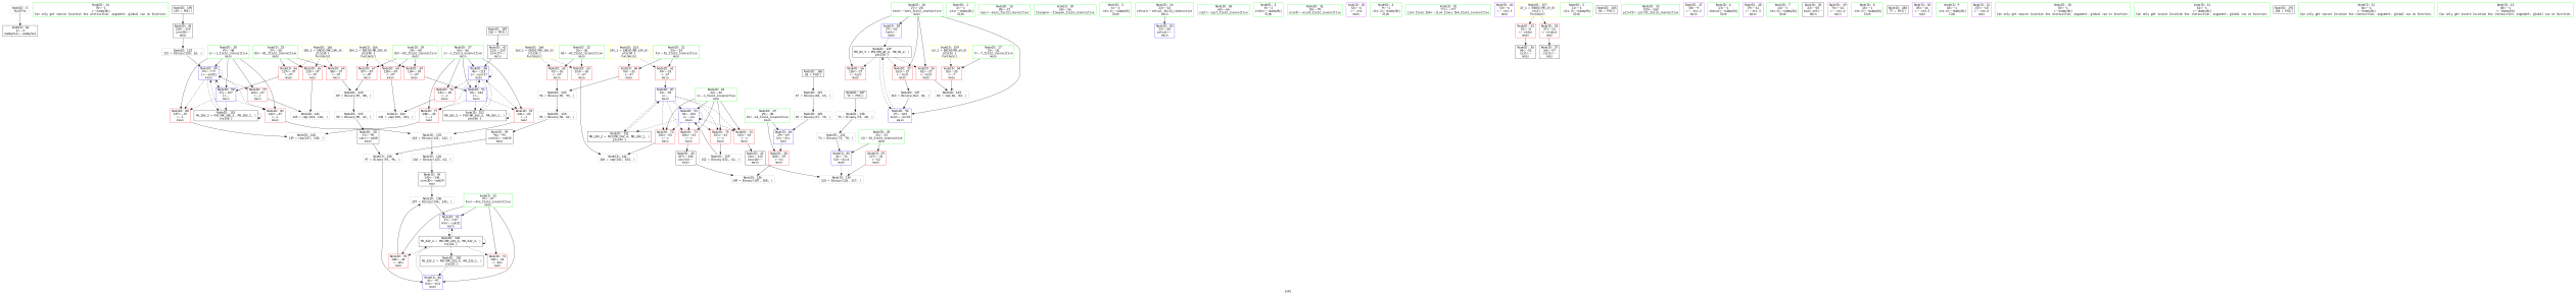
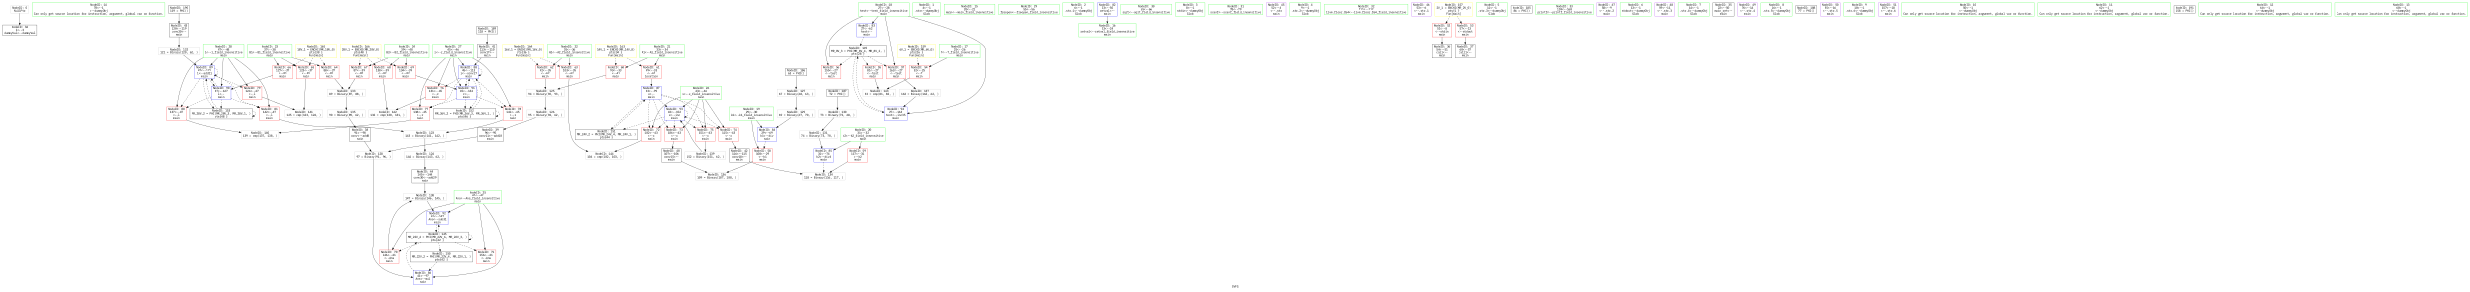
  digraph {
    fontname="IBM Plex Mono"
    label=SVFG
    node [color=green fontname="IBM Plex Mono" shape=record]
    edge [fontname="IBM Plex Mono" style=solid]
    n1 [color=grey label="{NodeID: 0\nNullPtr}"]
    n2 [color=black label="{NodeID: 34\n2\<--3\ndummyVal\<--dummyVal\n}"]
    n3 [label="{NodeID: 14\n70\<--1\n\<--dummyObj\nCan only get source location for instruction, argument, global var or function.}"]
    n4 [label="{NodeID: 28\n47\<--48\nl\<--l_field_insensitive\nmain\n}"]
    n5 [color=red label="{NodeID: 79\n124\<--47\n\<--l\nmain\n}"]
    n6 [color=red label="{NodeID: 80\n137\<--47\n\<--l\nmain\n}"]
    n7 [color=red label="{NodeID: 81\n142\<--47\n\<--l\nmain\n}"]
    n8 [color=blue label="{NodeID: 89\n47\<--121\nl\<--add21\nmain\n}"]
    n9 [color=blue label="{NodeID: 90\n47\<--127\nl\<--\nmain\n}"]
    n10 [color=grey label="{NodeID: 141\n125 = cmp(123, 124, )\n}"]
    n11 [color=grey label="{NodeID: 140\n139 = cmp(137, 138, )\n}"]
    n12 [color=grey label="{NodeID: 123\n143 = Binary(141, 142, )\n}"]
    n13 [color=black label="{NodeID: 153\nMR_28V_2 = PHI(MR_28V_3, MR_28V_1, )\npts\{48 \}\n}"]
    n14 [color=grey label="{NodeID: 124\n144 = Binary(143, 62, )\n}"]
    n15 [color=grey label="{NodeID: 125\n94 = Binary(92, 93, )\n}"]
    n16 [color=grey label="{NodeID: 126\n95 = Binary(94, 62, )\n}"]
    n17 [color=black label="{NodeID: 39\n96\<--95\nconv11\<--add10\nmain\n}"]
    n18 [color=grey label="{NodeID: 128\n97 = Binary(91, 96, )\n}"]
    n19 [color=black label="{NodeID: 42\n116\<--115\nconv18\<--\nmain\n}"]
    n20 [color=grey label="{NodeID: 134\n118 = Binary(116, 117, )\n}"]
    n21 [color=grey label="{NodeID: 139\n152 = Binary(151, 62, )\n}"]
    n22 [color=blue label="{NodeID: 93\n43\<--152\nx\<--inc\nmain\n}"]
    n23 [color=red label="{NodeID: 72\n102\<--43\n\<--x\nmain\n}"]
    n24 [color=red label="{NodeID: 73\n106\<--43\n\<--x\nmain\n}"]
    n25 [color=red label="{NodeID: 74\n115\<--43\n\<--x\nmain\n}"]
    n26 [color=red label="{NodeID: 75\n151\<--43\n\<--x\nmain\n}"]
    n27 [color=black label="{NodeID: 151\nMR_24V_2 = PHI(MR_24V_4, MR_24V_1, )\npts\{44 \}\n}"]
    n28 [color=grey label="{NodeID: 144\n104 = cmp(102, 103, )\n}"]
    n29 [color=black label="{NodeID: 40\n107\<--106\nconv15\<--\nmain\n}"]
    n30 [color=blue label="{NodeID: 87\n43\<--99\nx\<--\nmain\n}"]
    n31 [color=red label="{NodeID: 56\n155\<--27\n\<--test\nmain\n}"]
    n32 [color=red label="{NodeID: 70\n146\<--41\n\<--Ans\nmain\n}"]
    n33 [color=grey label="{NodeID: 138\n147 = Binary(146, 145, )\n}"]
    n34 [color=blue label="{NodeID: 92\n41\<--147\nAns\<--sub31\nmain\n}"]
    n35 [color=black label="{NodeID: 145\nMR_22V_4 = PHI(MR_22V_6, MR_22V_3, )\npts\{42 \}\n}"]
    n36 [color=blue label="{NodeID: 84\n29\<--69\nk1\<--div\nmain\n}"]
    n37 [color=red label="{NodeID: 58\n108\<--29\n\<--k1\nmain\n}"]
    n38 [color=grey label="{NodeID: 136\n109 = Binary(107, 108, )\n}"]
    n39 [label="{NodeID: 1\n4\<--1\n.str\<--dummyObj\nGlob }"]
    n40 [label="{NodeID: 15\n20\<--21\nmain\<--main_field_insensitive\n}"]
    n41 [label="{NodeID: 29\n55\<--56\nfreopen\<--freopen_field_insensitive\n}"]
    n42 [color=blue label="{NodeID: 86\n41\<--97\nAns\<--mul\nmain\n}"]
    n43 [color=black label="{NodeID: 43\n120\<--119\nconv20\<--\nmain\n}"]
    n44 [color=grey label="{NodeID: 132\n121 = Binary(120, 62, )\n}"]
    n45 [color=red label="{NodeID: 57\n162\<--27\n\<--test\nmain\n}"]
    n46 [color=grey label="{NodeID: 137\n163 = Binary(162, 62, )\n}"]
    n47 [color=blue label="{NodeID: 94\n27\<--163\ntest\<--inc35\nmain\n}"]
    n48 [color=black label="{NodeID: 149\nMR_8V_3 = PHI(MR_8V_4, MR_8V_2, )\npts\{28 \}\n}"]
    n49 [color=red label="{NodeID: 71\n156\<--41\n\<--Ans\nmain\n}"]
    n50 [color=blue label="{NodeID: 85\n31\<--74\nk2\<--div4\nmain\n}"]
    n51 [color=red label="{NodeID: 59\n117\<--31\n\<--k2\nmain\n}"]
    n52 [label="{NodeID: 2\n6\<--1\n.str.1\<--dummyObj\nGlob }"]
    n53 [label="{NodeID: 16\n23\<--24\nretval\<--retval_field_insensitive\nmain\n}"]
    n54 [color=blue label="{NodeID: 82\n23\<--50\nretval\<--\nmain\n}"]
    n55 [label="{NodeID: 30\n65\<--66\nsqrt\<--sqrt_field_insensitive\n}"]
    n56 [color=grey label="{NodeID: 127\n67 = Binary(68, 63, )\n}"]
    n57 [color=grey label="{NodeID: 129\n69 = Binary(67, 70, )\n}"]
    n58 [color=black label="{NodeID: 44\n145\<--144\nconv30\<--add29\nmain\n}"]
    n59 [color=black label="{NodeID: 150\nMR_22V_2 = PHI(MR_22V_4, MR_22V_1, )\npts\{42 \}\n}"]
    n60 [label="{NodeID: 3\n8\<--1\nstdin\<--dummyObj\nGlob }"]
    n61 [label="{NodeID: 17\n25\<--26\nT\<--T_field_insensitive\nmain\n}"]
    n62 [color=red label="{NodeID: 54\n82\<--25\n\<--T\nmain\n}"]
    n63 [color=grey label="{NodeID: 143\n83 = cmp(81, 82, )\n}"]
    n64 [label="{NodeID: 31\n78\<--79\nscanf\<--scanf_field_insensitive\n}"]
    n65 [color=purple label="{NodeID: 45\n52\<--4\n\<--.str\nmain\n}"]
    n66 [color=grey label="{NodeID: 142\n132 = cmp(130, 131, )\n}"]
    n67 [label="{NodeID: 4\n9\<--1\n.str.2\<--dummyObj\nGlob }"]
    n68 [label="{NodeID: 18\n27\<--28\ntest\<--test_field_insensitive\nmain\n}"]
    n69 [color=red label="{NodeID: 55\n81\<--27\n\<--test\nmain\n}"]
    n70 [color=blue label="{NodeID: 83\n27\<--62\ntest\<--\nmain\n}"]
    n71 [label="{NodeID: 32\n111\<--112\nllvm.floor.f64\<--llvm.floor.f64_field_insensitive\n}"]
    n72 [color=purple label="{NodeID: 46\n53\<--6\n\<--.str.1\nmain\n}"]
    n73 [color=red label="{NodeID: 60\n93\<--33\n\<--A1\nmain\n}"]
    n74 [color=yellow label="{NodeID: 157\n2V_1 = ENCHI(MR_2V_0)\npts\{1 \}\nFun[main]}" style=double]
    n75 [color=red label="{NodeID: 52\n51\<--8\n\<--stdin\nmain\n}"]
    n76 [color=red label="{NodeID: 53\n57\<--13\n\<--stdout\nmain\n}"]
    n77 [color=black label="{NodeID: 36\n54\<--51\ncall\<--\nmain\n}"]
    n78 [color=black label="{NodeID: 37\n60\<--57\ncall1\<--\nmain\n}"]
    n79 [color=blue label="{NodeID: 88\n45\<--113\nr\<--conv17\nmain\n}"]
    n80 [color=red label="{NodeID: 76\n131\<--45\n\<--r\nmain\n}"]
    n81 [color=red label="{NodeID: 77\n138\<--45\n\<--r\nmain\n}"]
    n82 [color=red label="{NodeID: 78\n141\<--45\n\<--r\nmain\n}"]
    n83 [color=blue label="{NodeID: 91\n45\<--134\nr\<--\nmain\n}"]
    n84 [color=black label="{NodeID: 152\nMR_26V_2 = PHI(MR_26V_3, MR_26V_1, )\npts\{46 \}\n}"]
    n85 [label="{NodeID: 5\n11\<--1\n.str.3\<--dummyObj\nGlob }"]
    n86 [color=black label="{NodeID: 185\n86 = PHI()\n}"]
    n87 [label="{NodeID: 19\n29\<--30\nk1\<--k1_field_insensitive\nmain\n}"]
    n88 [label="{NodeID: 33\n159\<--160\nprintf\<--printf_field_insensitive\n}"]
    n89 [color=grey label="{NodeID: 130\n73 = Binary(72, 68, )\n}"]
    n90 [color=grey label="{NodeID: 131\n74 = Binary(73, 70, )\n}"]
    n91 [color=purple label="{NodeID: 47\n58\<--9\n\<--.str.2\nmain\n}"]
-   n92 [color=red label="{NodeID: 61\n99\<--33\n\<--A1\nmain\n}"]
+   n92 [color=red label="{NodeID: 61\n99\<--33\n\<--A1\nlocation\n}"]
    n93 [label="{NodeID: 6\n13\<--1\nstdout\<--dummyObj\nGlob }"]
    n94 [color=black label="{NodeID: 186\n63 = PHI()\n}"]
    n95 [label="{NodeID: 20\n31\<--32\nk2\<--k2_field_insensitive\nmain\n}"]
    n96 [color=purple label="{NodeID: 48\n59\<--11\n\<--.str.3\nmain\n}"]
    n97 [color=red label="{NodeID: 62\n92\<--35\n\<--A2\nmain\n}"]
    n98 [color=yellow label="{NodeID: 159\n6V_1 = ENCHI(MR_6V_0)\npts\{26 \}\nFun[main]}" style=double]
    n99 [label="{NodeID: 7\n14\<--1\n.str.4\<--dummyObj\nGlob }"]
    n100 [color=black label="{NodeID: 187\n72 = PHI()\n}"]
    n101 [label="{NodeID: 21\n33\<--34\nA1\<--A1_field_insensitive\nmain\n}"]
    n102 [color=black label="{NodeID: 35\n22\<--50\nmain_ret\<--\nmain\n}"]
    n103 [color=purple label="{NodeID: 49\n76\<--14\n\<--.str.4\nmain\n}"]
    n104 [color=red label="{NodeID: 63\n103\<--35\n\<--A2\nmain\n}"]
    n105 [label="{NodeID: 8\n16\<--1\n.str.5\<--dummyObj\nGlob }"]
    n106 [color=black label="{NodeID: 188\n77 = PHI()\n}"]
    n107 [label="{NodeID: 22\n35\<--36\nA2\<--A2_field_insensitive\nmain\n}"]
    n108 [color=grey label="{NodeID: 133\n89 = Binary(87, 88, )\n}"]
    n109 [color=grey label="{NodeID: 135\n90 = Binary(89, 62, )\n}"]
    n110 [color=black label="{NodeID: 38\n91\<--90\nconv\<--add8\nmain\n}"]
    n111 [color=purple label="{NodeID: 50\n85\<--16\n\<--.str.5\nmain\n}"]
    n112 [color=red label="{NodeID: 64\n88\<--37\n\<--B1\nmain\n}"]
    n113 [label="{NodeID: 9\n18\<--1\n.str.6\<--dummyObj\nGlob }"]
    n114 [color=black label="{NodeID: 189\n110 = PHI()\n}"]
    n115 [color=black label="{NodeID: 41\n113\<--110\nconv17\<--\nmain\n}"]
    n116 [label="{NodeID: 23\n37\<--38\nB1\<--B1_field_insensitive\nmain\n}"]
    n117 [color=red label="{NodeID: 65\n123\<--37\n\<--B1\nmain\n}"]
    n118 [color=red label="{NodeID: 66\n127\<--37\n\<--B1\nmain\n}"]
    n119 [color=purple label="{NodeID: 51\n157\<--18\n\<--.str.6\nmain\n}"]
    n120 [label="{NodeID: 10\n50\<--1\n\<--dummyObj\nCan only get source location for instruction, argument, global var or function.}"]
    n121 [color=black label="{NodeID: 190\n119 = PHI()\n}"]
    n122 [label="{NodeID: 24\n39\<--40\nB2\<--B2_field_insensitive\nmain\n}"]
    n123 [color=red label="{NodeID: 67\n87\<--39\n\<--B2\nmain\n}"]
    n124 [color=red label="{NodeID: 68\n130\<--39\n\<--B2\nmain\n}"]
    n125 [color=red label="{NodeID: 69\n134\<--39\n\<--B2\nmain\n}"]
    n126 [color=yellow label="{NodeID: 163\n14V_1 = ENCHI(MR_14V_0)\npts\{34 \}\nFun[main]}" style=double]
    n127 [label="{NodeID: 11\n62\<--1\n\<--dummyObj\nCan only get source location for instruction, argument, global var or function.}"]
    n128 [color=black label="{NodeID: 191\n158 = PHI()\n}"]
    n129 [label="{NodeID: 25\n41\<--42\nAns\<--Ans_field_insensitive\nmain\n}"]
    n130 [color=yellow label="{NodeID: 164\n16V_1 = ENCHI(MR_16V_0)\npts\{36 \}\nFun[main]}" style=double]
    n131 [label="{NodeID: 12\n64\<--1\n\<--dummyObj\nCan only get source location for instruction, argument, global var or function.}"]
    n132 [label="{NodeID: 26\n43\<--44\nx\<--x_field_insensitive\nmain\n}"]
    n133 [color=yellow label="{NodeID: 165\n18V_1 = ENCHI(MR_18V_0)\npts\{38 \}\nFun[main]}" style=double]
    n134 [label="{NodeID: 13\n68\<--1\n\<--dummyObj\nCan only get source location for instruction, argument, global var or function.}"]
    n135 [label="{NodeID: 27\n45\<--46\nr\<--r_field_insensitive\nmain\n}"]
    n136 [color=yellow label="{NodeID: 166\n20V_1 = ENCHI(MR_20V_0)\npts\{40 \}\nFun[main]}" style=double]
    n1 -> n2
    n4 -> n5
    n4 -> n6
    n4 -> n7
    n4 -> n8
    n4 -> n9
    n5 -> n10
    n6 -> n11
    n7 -> n12
    n8 -> n5 [style=dashed]
    n8 -> n6 [style=dashed]
    n8 -> n7 [style=dashed]
    n8 -> n8 [style=dashed]
    n8 -> n9 [style=dashed]
    n8 -> n13 [style=dashed]
    n9 -> n6 [style=dashed]
    n9 -> n7 [style=dashed]
    n9 -> n8 [style=dashed]
    n9 -> n13 [style=dashed]
    n12 -> n14
    n13 -> n8 [style=dashed]
    n13 -> n13 [style=dashed]
    n14 -> n58
    n15 -> n16
    n16 -> n17
    n17 -> n18
    n18 -> n42
    n19 -> n20
    n21 -> n22
    n22 -> n22 [style=dashed]
    n22 -> n23 [style=dashed]
    n22 -> n24 [style=dashed]
    n22 -> n25 [style=dashed]
    n22 -> n26 [style=dashed]
    n22 -> n27 [style=dashed]
    n23 -> n28
    n24 -> n29
    n25 -> n19
    n26 -> n21
    n27 -> n30 [style=dashed]
    n29 -> n38
    n30 -> n22 [style=dashed]
    n30 -> n23 [style=dashed]
    n30 -> n24 [style=dashed]
    n30 -> n25 [style=dashed]
    n30 -> n26 [style=dashed]
    n30 -> n27 [style=dashed]
    n32 -> n33
    n33 -> n34
    n34 -> n35 [style=dashed]
    n35 -> n32 [style=dashed]
    n35 -> n34 [style=dashed]
    n35 -> n35 [style=dashed]
    n35 -> n49 [style=dashed]
    n35 -> n59 [style=dashed]
    n36 -> n37 [style=dashed]
    n37 -> n38
    n42 -> n35 [style=dashed]
    n43 -> n44
    n44 -> n8
    n45 -> n46
    n46 -> n47
    n47 -> n48 [style=dashed]
    n48 -> n31 [style=dashed]
    n48 -> n45 [style=dashed]
    n48 -> n47 [style=dashed]
    n48 -> n69 [style=dashed]
    n50 -> n20 [style=dashed]
    n51 -> n20
-   n53 -> n54
+   n54 -> n53
    n56 -> n57
    n57 -> n36
    n58 -> n33
    n59 -> n42 [style=dashed]
    n61 -> n62
    n62 -> n63
    n68 -> n31
    n68 -> n45
    n68 -> n47
-   n68 -> n69
    n68 -> n70
    n69 -> n63
    n70 -> n48 [style=dashed]
    n73 -> n15
    n74 -> n75 [style=dashed]
    n74 -> n76 [style=dashed]
    n75 -> n77
    n76 -> n78
    n79 -> n79 [style=dashed]
    n79 -> n80 [style=dashed]
    n79 -> n81 [style=dashed]
    n79 -> n82 [style=dashed]
    n79 -> n83 [style=dashed]
    n79 -> n84 [style=dashed]
    n80 -> n66
    n81 -> n11
    n82 -> n12
    n83 -> n79 [style=dashed]
    n83 -> n81 [style=dashed]
    n83 -> n82 [style=dashed]
    n83 -> n84 [style=dashed]
    n84 -> n79 [style=dashed]
    n84 -> n84 [style=dashed]
    n87 -> n36
    n87 -> n37
    n89 -> n90
    n90 -> n50
    n92 -> n30
    n94 -> n56
    n95 -> n50
    n95 -> n51
    n97 -> n15
    n98 -> n62 [style=dashed]
    n100 -> n89
    n101 -> n73
    n101 -> n92
    n104 -> n28
    n107 -> n97
    n107 -> n104
    n108 -> n109
    n109 -> n110
    n110 -> n18
    n112 -> n108
    n114 -> n115
    n115 -> n79
    n116 -> n112
    n116 -> n117
    n116 -> n118
    n117 -> n10
    n118 -> n9
    n121 -> n43
    n122 -> n123
    n122 -> n124
    n122 -> n125
    n123 -> n108
    n124 -> n66
    n125 -> n83
    n126 -> n73 [style=dashed]
    n126 -> n92 [style=dashed]
    n129 -> n32
    n129 -> n34
    n129 -> n42
    n129 -> n49
    n130 -> n97 [style=dashed]
    n130 -> n104 [style=dashed]
    n132 -> n22
    n132 -> n23
    n132 -> n24
    n132 -> n25
    n132 -> n26
    n133 -> n112 [style=dashed]
    n133 -> n117 [style=dashed]
    n133 -> n118 [style=dashed]
    n135 -> n79
    n135 -> n80
    n135 -> n81
    n135 -> n82
    n135 -> n83
    n136 -> n123 [style=dashed]
    n136 -> n124 [style=dashed]
    n136 -> n125 [style=dashed]
  }
